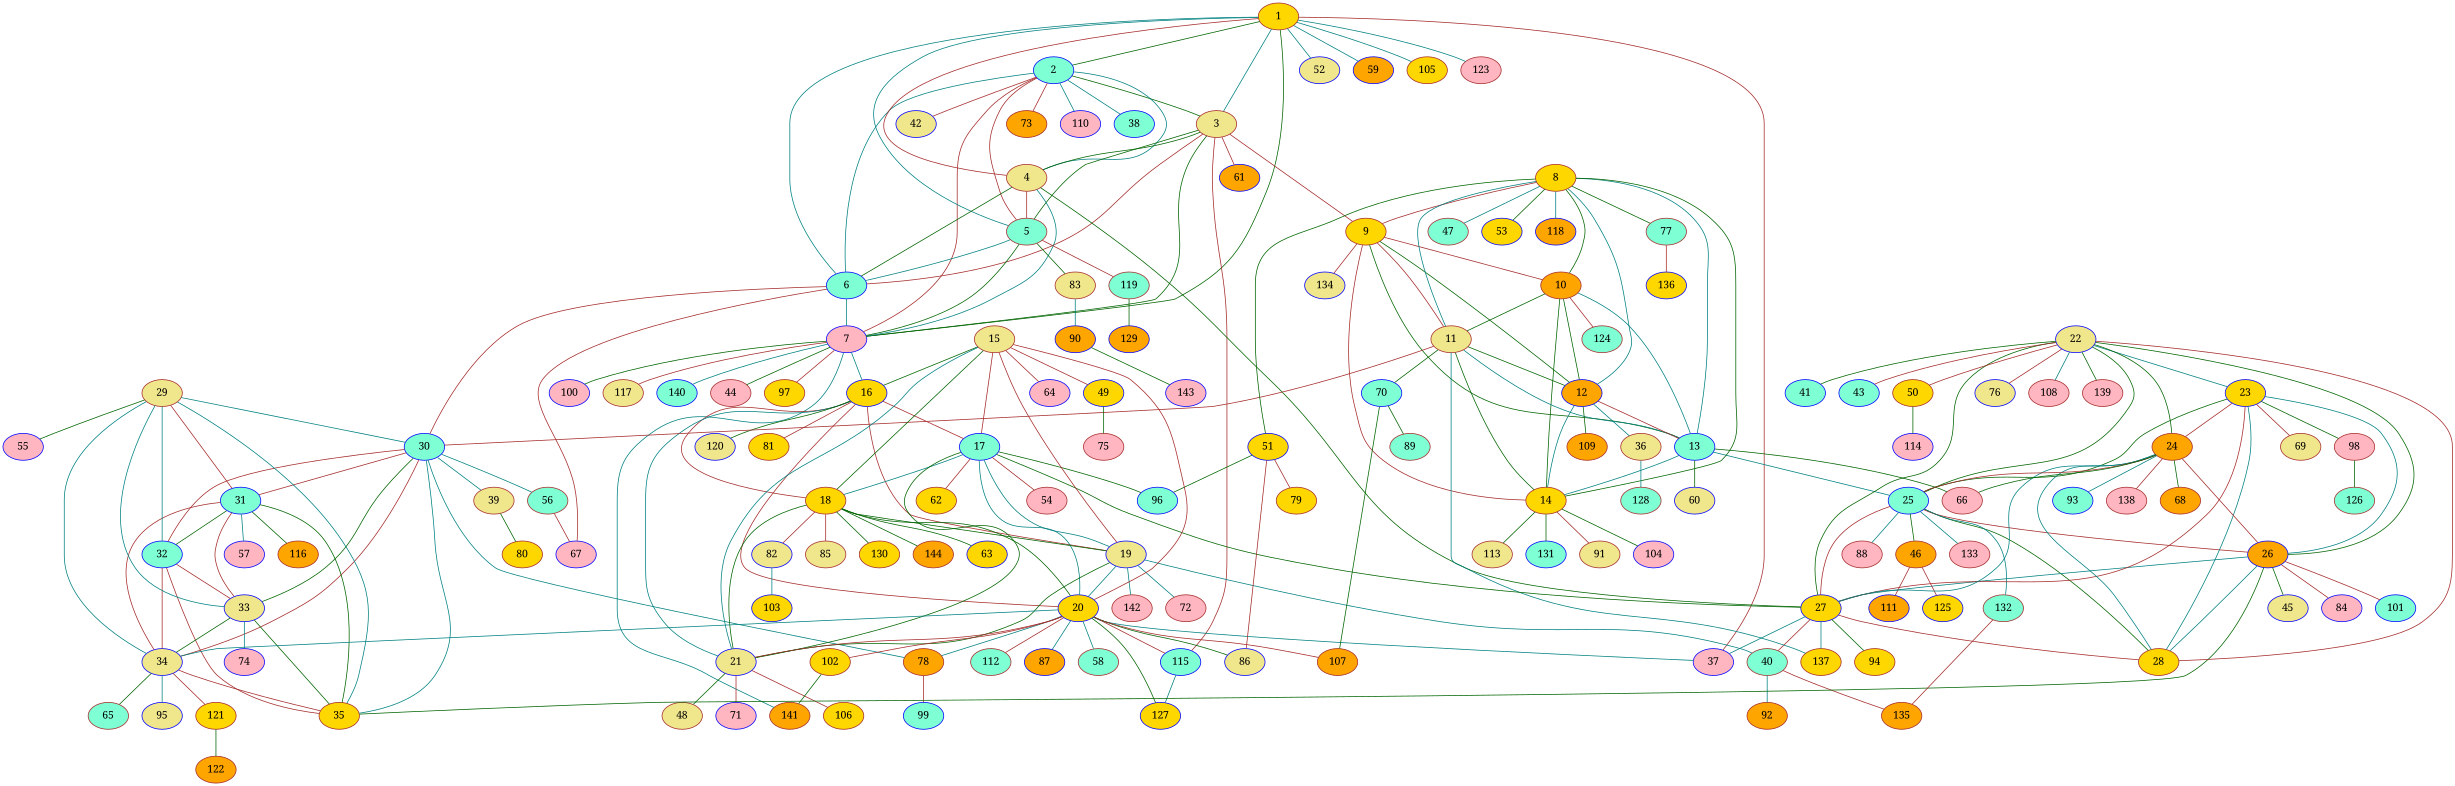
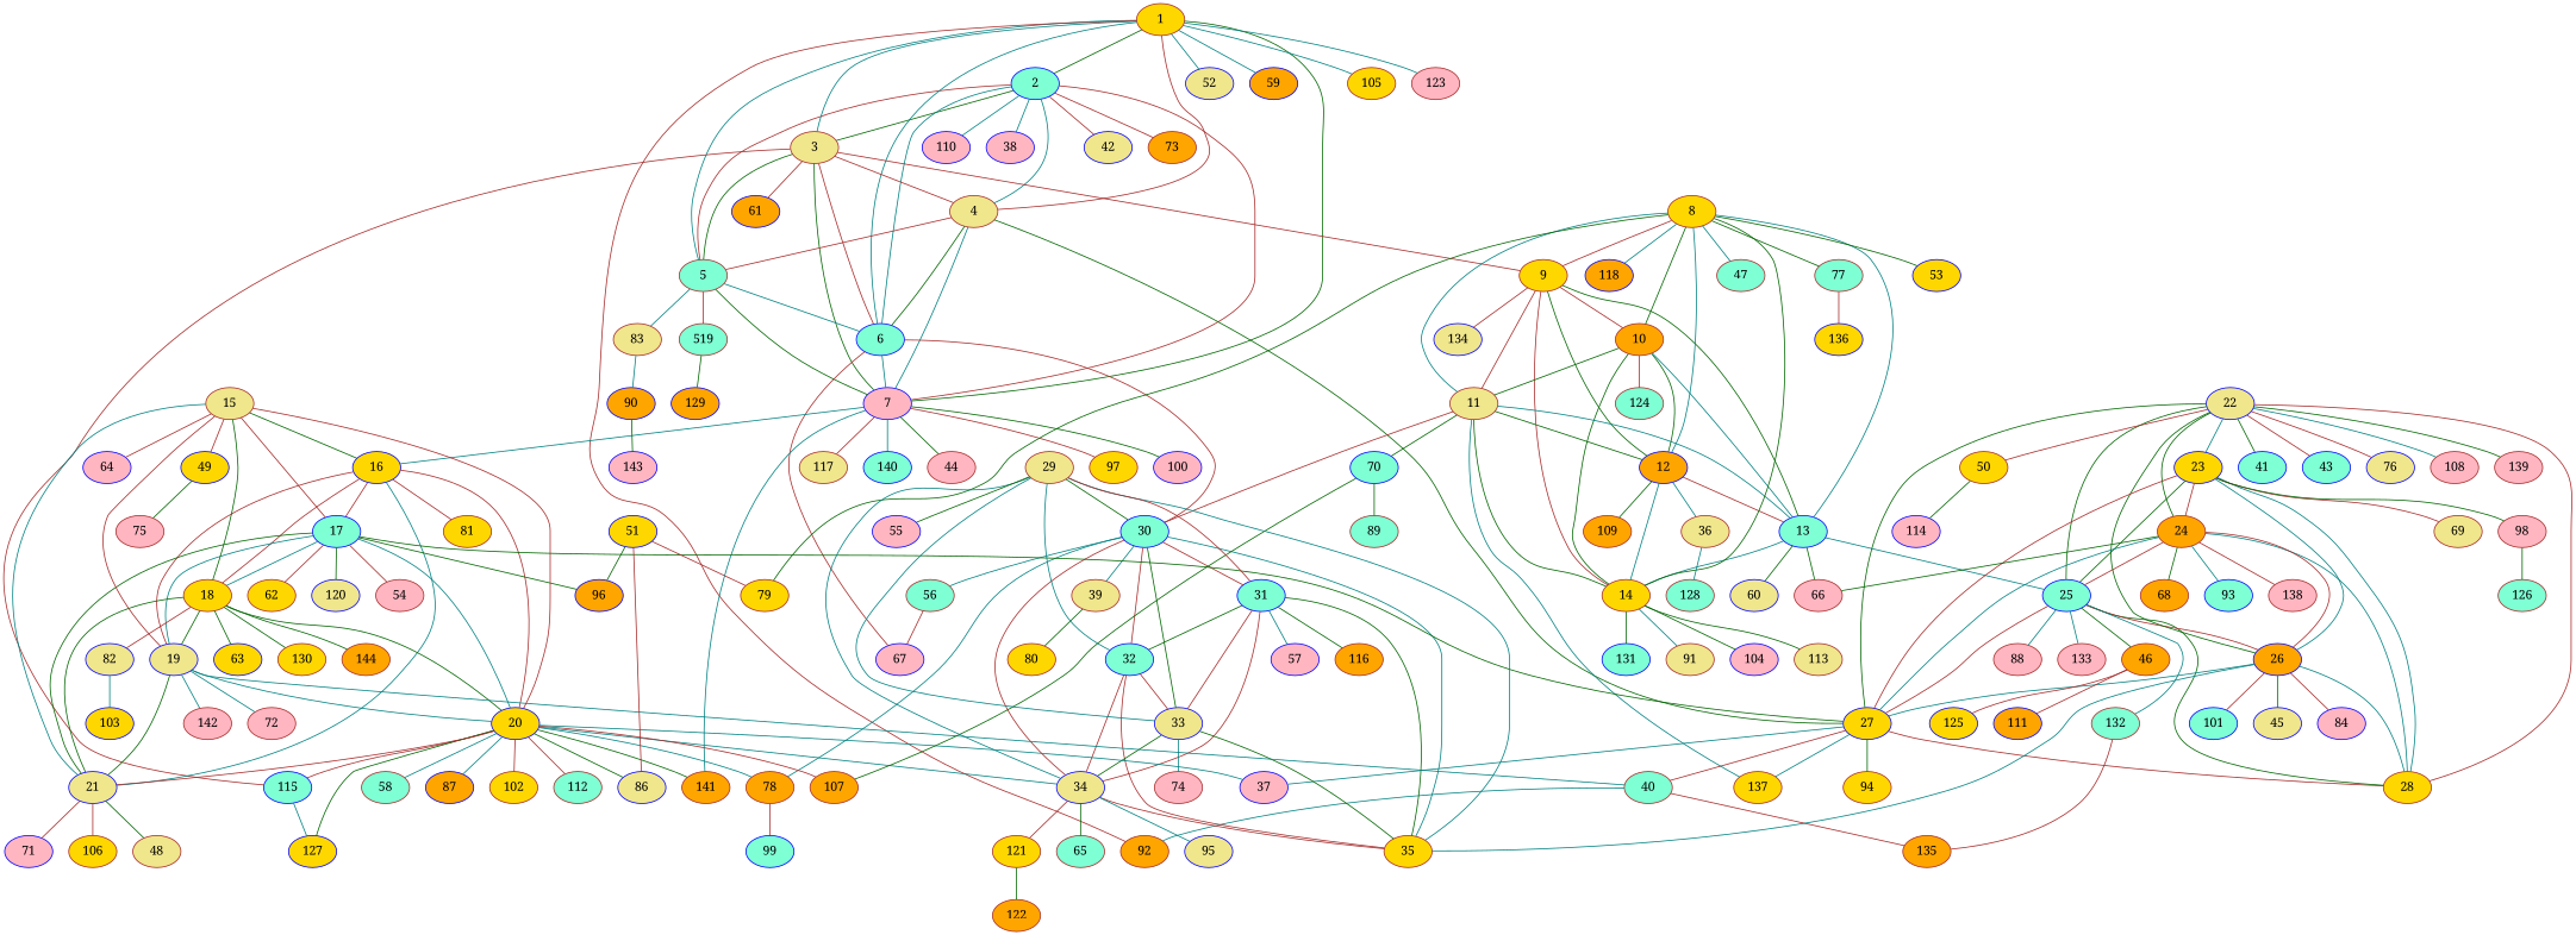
  graph {
    fontname="Noto Serif"
    node [color=brown fillcolor=aquamarine fontname="Noto Serif" style=filled]
    edge [color=brown fontname="Noto Serif"]
    2 [color=blue]
    1 [fillcolor=gold]
    3 [fillcolor=khaki]
    4 [fillcolor=khaki]
    5
    6 [color=blue]
    7 [color=blue fillcolor=lightpink]
    52 [color=blue fillcolor=khaki]
    59 [color=blue fillcolor=orange]
    92 [fillcolor=orange]
    105 [fillcolor=gold]
    123 [fillcolor=lightpink]
-   38 [color=blue]
+   38 [color=blue fillcolor=lightpink]
    42 [color=blue fillcolor=khaki]
    73 [fillcolor=orange]
    110 [color=blue fillcolor=lightpink]
    9 [fillcolor=gold]
    61 [color=blue fillcolor=orange]
    115 [color=blue]
    27 [color=blue fillcolor=gold]
    83 [fillcolor=khaki]
-   119
+   119 [label=519]
    30 [color=blue]
    67 [color=blue fillcolor=lightpink]
    16 [color=blue fillcolor=gold]
    44 [fillcolor=lightpink]
    97 [fillcolor=gold]
    100 [color=blue fillcolor=lightpink]
    117 [fillcolor=khaki]
    140 [color=blue]
    141 [fillcolor=orange]
    10 [fillcolor=orange]
    11 [fillcolor=khaki]
    12 [color=blue fillcolor=orange]
    13 [color=blue]
    14 [fillcolor=gold]
    134 [color=blue fillcolor=khaki]
    127 [color=blue fillcolor=gold]
    137 [fillcolor=gold]
    40
    37 [color=blue fillcolor=lightpink]
    28 [fillcolor=gold]
    94 [fillcolor=gold]
    90 [color=blue fillcolor=orange]
    129 [color=blue fillcolor=orange]
    34 [color=blue fillcolor=khaki]
    78 [fillcolor=orange]
    35 [fillcolor=gold]
    31 [color=blue]
    32 [color=blue]
    33 [color=blue fillcolor=khaki]
    39 [fillcolor=khaki]
    56
    17 [color=blue]
    18 [fillcolor=gold]
    19 [color=blue fillcolor=khaki]
    20 [color=blue fillcolor=gold]
    21 [color=blue fillcolor=khaki]
    81 [fillcolor=gold]
    120 [color=blue fillcolor=khaki]
    8 [fillcolor=gold]
    47
    51 [color=blue fillcolor=gold]
    53 [color=blue fillcolor=gold]
    77
    118 [color=blue fillcolor=orange]
    124
    70 [color=blue]
    36 [fillcolor=khaki]
    109 [fillcolor=orange]
    25 [color=blue]
    60 [color=blue fillcolor=khaki]
    66 [fillcolor=lightpink]
    91 [fillcolor=khaki]
    104 [color=blue fillcolor=lightpink]
    113 [fillcolor=khaki]
    131 [color=blue]
-   96 [color=blue]
+   96 [color=blue fillcolor=orange]
    86 [color=blue fillcolor=khaki]
    79 [fillcolor=gold]
    136 [color=blue fillcolor=gold]
    107 [fillcolor=orange]
    89
    128
    26 [color=blue fillcolor=orange]
    46 [fillcolor=orange]
    88 [fillcolor=lightpink]
    132
    133 [fillcolor=lightpink]
    15 [fillcolor=khaki]
    49 [color=blue fillcolor=gold]
    64 [color=blue fillcolor=lightpink]
    54 [fillcolor=lightpink]
    62 [fillcolor=gold]
    63 [color=blue fillcolor=gold]
    82 [color=blue fillcolor=khaki]
-   85 [fillcolor=khaki]
    130 [fillcolor=gold]
    144 [fillcolor=orange]
    72 [fillcolor=lightpink]
    142 [fillcolor=lightpink]
    58
    87 [color=blue fillcolor=orange]
    102 [fillcolor=gold]
    112
    48 [fillcolor=khaki]
    71 [color=blue fillcolor=lightpink]
    106 [fillcolor=gold]
    75 [fillcolor=lightpink]
    103 [color=blue fillcolor=gold]
    135 [fillcolor=orange]
    65
    95 [color=blue fillcolor=khaki]
    121 [fillcolor=gold]
    99 [color=blue]
    22 [color=blue fillcolor=khaki]
    23 [color=blue fillcolor=gold]
    24 [fillcolor=orange]
    41 [color=blue]
    43 [color=blue]
    50 [fillcolor=gold]
    76 [color=blue fillcolor=khaki]
    108 [fillcolor=lightpink]
    139 [fillcolor=lightpink]
    69 [fillcolor=khaki]
    98 [fillcolor=lightpink]
    68 [fillcolor=orange]
    93 [color=blue]
    138 [fillcolor=lightpink]
    45 [color=blue fillcolor=khaki]
    84 [color=blue fillcolor=lightpink]
    101 [color=blue]
    114 [color=blue fillcolor=lightpink]
    126
    111 [color=blue fillcolor=orange]
    125 [color=blue fillcolor=gold]
    29 [fillcolor=khaki]
    55 [color=blue fillcolor=lightpink]
    57 [color=blue fillcolor=lightpink]
    116 [fillcolor=orange]
-   74 [color=blue fillcolor=lightpink]
+   74 [fillcolor=lightpink]
    80 [fillcolor=gold]
    122 [fillcolor=orange]
    143 [color=blue fillcolor=lightpink]
    2 -- 3 [color=darkgreen]
    2 -- 4 [color=teal]
    2 -- 5
    2 -- 6 [color=teal]
    2 -- 7
    2 -- 38 [color=teal]
    2 -- 42
    2 -- 73
    2 -- 110 [color=teal]
    1 -- 2 [color=darkgreen]
    1 -- 3 [color=teal]
    1 -- 4
    1 -- 5 [color=teal]
    1 -- 6 [color=teal]
    1 -- 7 [color=darkgreen]
    1 -- 52 [color=teal]
    1 -- 59 [color=teal]
-   1 -- 37
+   1 -- 92
    1 -- 105 [color=teal]
    1 -- 123 [color=teal]
-   3 -- 4 [color=darkgreen]
+   3 -- 4
    3 -- 5 [color=darkgreen]
    3 -- 6
    3 -- 7 [color=darkgreen]
    3 -- 9
    3 -- 61
    3 -- 115
    4 -- 5
    4 -- 6 [color=darkgreen]
    4 -- 7 [color=teal]
    4 -- 27 [color=darkgreen]
    5 -- 6 [color=teal]
    5 -- 7 [color=darkgreen]
-   5 -- 83 [color=darkgreen]
+   5 -- 83 [color=teal]
    5 -- 119
    6 -- 7 [color=teal]
    6 -- 30
    6 -- 67
    7 -- 16 [color=teal]
    7 -- 44 [color=darkgreen]
    7 -- 97
    7 -- 100 [color=darkgreen]
    7 -- 117
    7 -- 140 [color=teal]
    7 -- 141 [color=teal]
    9 -- 10
    9 -- 11
    9 -- 12 [color=darkgreen]
    9 -- 13 [color=darkgreen]
    9 -- 14
    9 -- 134
    115 -- 127 [color=teal]
    27 -- 137 [color=teal]
    27 -- 40
    27 -- 37 [color=teal]
    27 -- 28
    27 -- 94 [color=darkgreen]
    83 -- 90 [color=teal]
    119 -- 129 [color=darkgreen]
    30 -- 34
    30 -- 78 [color=teal]
    30 -- 35 [color=teal]
    30 -- 31
    30 -- 32
    30 -- 33 [color=darkgreen]
    30 -- 39 [color=teal]
    30 -- 56 [color=teal]
    16 -- 17
    16 -- 18
    16 -- 19
    16 -- 20
    16 -- 21 [color=teal]
    16 -- 81
-   16 -- 120 [color=darkgreen]
+   17 -- 120 [color=darkgreen]
    10 -- 11 [color=darkgreen]
    10 -- 12 [color=darkgreen]
    10 -- 13 [color=teal]
    10 -- 14 [color=darkgreen]
    10 -- 124
    11 -- 30
    11 -- 12 [color=darkgreen]
    11 -- 13 [color=teal]
    11 -- 14 [color=darkgreen]
    11 -- 137 [color=teal]
    11 -- 70 [color=darkgreen]
    12 -- 13
    12 -- 14 [color=teal]
    12 -- 36 [color=teal]
    12 -- 109 [color=darkgreen]
    13 -- 14 [color=teal]
    13 -- 25 [color=teal]
    13 -- 60 [color=darkgreen]
    13 -- 66 [color=darkgreen]
-   14 -- 91
+   14 -- 91 [color=teal]
    14 -- 104 [color=darkgreen]
    14 -- 113 [color=darkgreen]
    14 -- 131 [color=darkgreen]
    40 -- 92 [color=teal]
    40 -- 135
    90 -- 143 [color=darkgreen]
    34 -- 35
    34 -- 65 [color=darkgreen]
    34 -- 95 [color=teal]
    34 -- 121
    78 -- 99
    31 -- 34
    31 -- 35 [color=darkgreen]
    31 -- 32 [color=darkgreen]
    31 -- 33
    31 -- 57 [color=teal]
    31 -- 116 [color=darkgreen]
    32 -- 34
    32 -- 35
    32 -- 33
    33 -- 34 [color=darkgreen]
    33 -- 35 [color=darkgreen]
    33 -- 74 [color=teal]
    39 -- 80 [color=darkgreen]
    56 -- 67
    17 -- 27 [color=darkgreen]
    17 -- 18 [color=teal]
    17 -- 19 [color=teal]
    17 -- 20 [color=teal]
    17 -- 21 [color=darkgreen]
    17 -- 96 [color=darkgreen]
    17 -- 54
    17 -- 62
    18 -- 19 [color=darkgreen]
    18 -- 20 [color=darkgreen]
    18 -- 21 [color=darkgreen]
    18 -- 63 [color=darkgreen]
    18 -- 82
-   18 -- 85
    18 -- 130 [color=darkgreen]
    18 -- 144 [color=darkgreen]
    19 -- 40 [color=teal]
    19 -- 20 [color=teal]
    19 -- 21 [color=darkgreen]
    19 -- 72 [color=teal]
    19 -- 142 [color=teal]
    20 -- 115
-   102 -- 141 [color=darkgreen]
+   20 -- 141 [color=darkgreen]
    20 -- 127 [color=darkgreen]
    20 -- 37 [color=teal]
    20 -- 34 [color=teal]
    20 -- 78 [color=teal]
    20 -- 21
    20 -- 86 [color=darkgreen]
    20 -- 107
    20 -- 58 [color=teal]
    20 -- 87 [color=teal]
    20 -- 102
    20 -- 112
    21 -- 48 [color=darkgreen]
    21 -- 71
    21 -- 106
    8 -- 9
    8 -- 10 [color=darkgreen]
    8 -- 11 [color=teal]
    8 -- 12 [color=teal]
    8 -- 13 [color=teal]
    8 -- 14 [color=darkgreen]
    8 -- 47 [color=teal]
-   8 -- 51 [color=darkgreen]
+   8 -- 79 [color=darkgreen]
    8 -- 53 [color=darkgreen]
    8 -- 77 [color=darkgreen]
    8 -- 118 [color=teal]
    51 -- 96 [color=darkgreen]
    51 -- 86
    51 -- 79
    77 -- 136
    70 -- 107 [color=darkgreen]
    70 -- 89 [color=darkgreen]
    36 -- 128 [color=teal]
    25 -- 27
    25 -- 28 [color=darkgreen]
    25 -- 26
    25 -- 46 [color=darkgreen]
    25 -- 88 [color=teal]
    25 -- 132 [color=teal]
    25 -- 133 [color=teal]
    26 -- 27 [color=teal]
    26 -- 28 [color=teal]
-   26 -- 35 [color=darkgreen]
+   26 -- 35 [color=teal]
    26 -- 45 [color=darkgreen]
    26 -- 84
    26 -- 101
    46 -- 111
    46 -- 125
    132 -- 135
    15 -- 16 [color=darkgreen]
    15 -- 17
    15 -- 18 [color=darkgreen]
    15 -- 19
    15 -- 20
    15 -- 21 [color=teal]
    15 -- 49
    15 -- 64
    49 -- 75 [color=darkgreen]
    82 -- 103 [color=teal]
    121 -- 122 [color=darkgreen]
    22 -- 27 [color=darkgreen]
    22 -- 28
    22 -- 25 [color=darkgreen]
    22 -- 26 [color=darkgreen]
    22 -- 23 [color=teal]
    22 -- 24 [color=darkgreen]
    22 -- 41 [color=darkgreen]
    22 -- 43
    22 -- 50
    22 -- 76
    22 -- 108 [color=teal]
    22 -- 139 [color=darkgreen]
    23 -- 27
    23 -- 28 [color=teal]
    23 -- 25 [color=darkgreen]
    23 -- 26 [color=teal]
    23 -- 24
    23 -- 69
    23 -- 98 [color=darkgreen]
    24 -- 27 [color=teal]
    24 -- 28 [color=teal]
    24 -- 25
    24 -- 66 [color=darkgreen]
    24 -- 26
    24 -- 68 [color=darkgreen]
    24 -- 93 [color=teal]
    24 -- 138
    50 -- 114 [color=darkgreen]
    98 -- 126 [color=darkgreen]
-   29 -- 30 [color=teal]
+   29 -- 30 [color=darkgreen]
    29 -- 34 [color=teal]
    29 -- 35 [color=teal]
    29 -- 31
    29 -- 32 [color=teal]
    29 -- 33 [color=teal]
    29 -- 55 [color=darkgreen]
  }
